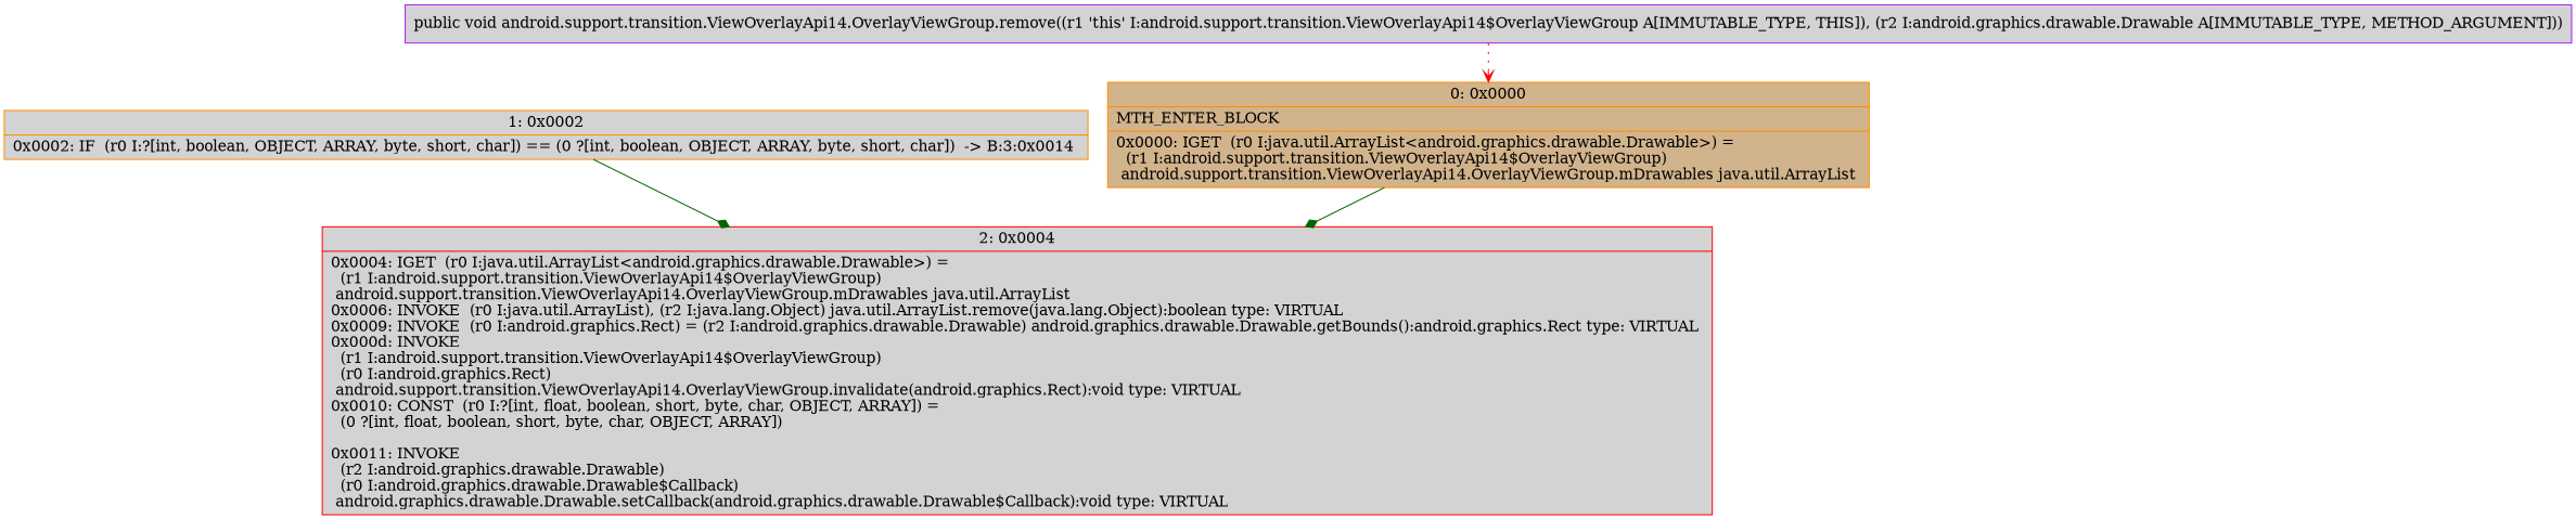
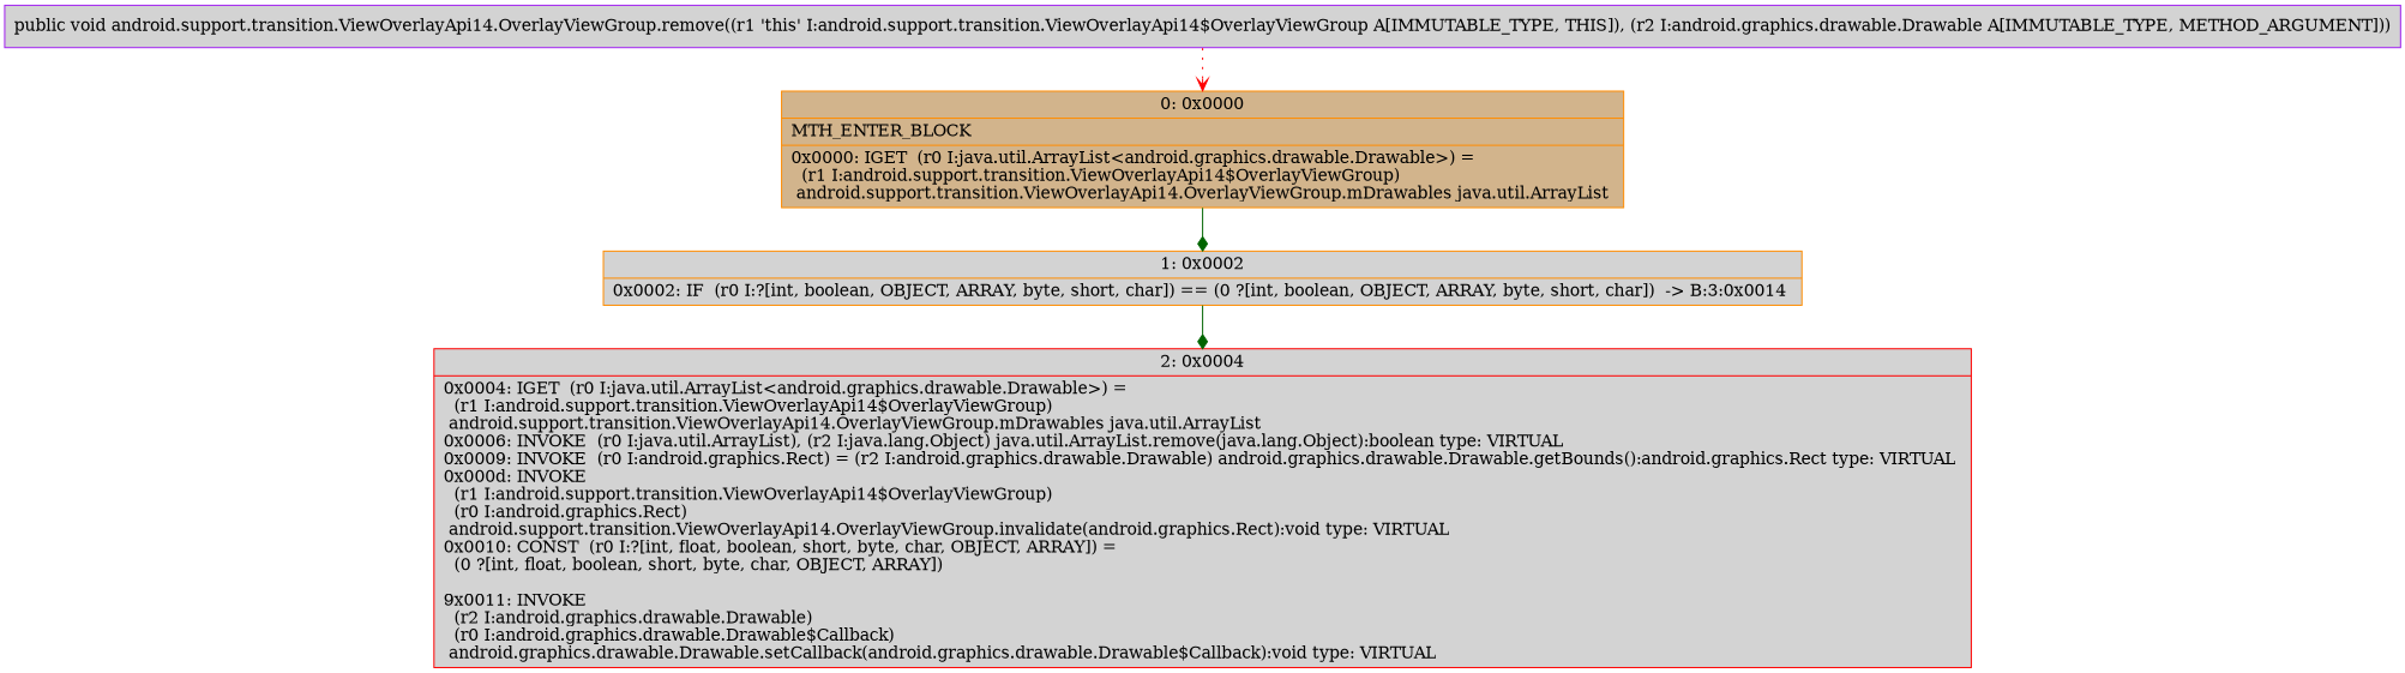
  digraph {
    node [color=darkorange fillcolor=lightgrey shape=record style=filled]
    edge [arrowhead=diamond color=darkgreen style=solid]
    n1 [fillcolor=tan label="{0\:\ 0x0000|MTH_ENTER_BLOCK\l|0x0000: IGET  (r0 I:java.util.ArrayList\<android.graphics.drawable.Drawable\>) = \l  (r1 I:android.support.transition.ViewOverlayApi14$OverlayViewGroup)\l android.support.transition.ViewOverlayApi14.OverlayViewGroup.mDrawables java.util.ArrayList \l}"]
    n2 [label="{1\:\ 0x0002|0x0002: IF  (r0 I:?[int, boolean, OBJECT, ARRAY, byte, short, char]) == (0 ?[int, boolean, OBJECT, ARRAY, byte, short, char])  \-\> B:3:0x0014 \l}"]
-   n3 [color=red label="{2\:\ 0x0004|0x0004: IGET  (r0 I:java.util.ArrayList\<android.graphics.drawable.Drawable\>) = \l  (r1 I:android.support.transition.ViewOverlayApi14$OverlayViewGroup)\l android.support.transition.ViewOverlayApi14.OverlayViewGroup.mDrawables java.util.ArrayList \l0x0006: INVOKE  (r0 I:java.util.ArrayList), (r2 I:java.lang.Object) java.util.ArrayList.remove(java.lang.Object):boolean type: VIRTUAL \l0x0009: INVOKE  (r0 I:android.graphics.Rect) = (r2 I:android.graphics.drawable.Drawable) android.graphics.drawable.Drawable.getBounds():android.graphics.Rect type: VIRTUAL \l0x000d: INVOKE  \l  (r1 I:android.support.transition.ViewOverlayApi14$OverlayViewGroup)\l  (r0 I:android.graphics.Rect)\l android.support.transition.ViewOverlayApi14.OverlayViewGroup.invalidate(android.graphics.Rect):void type: VIRTUAL \l0x0010: CONST  (r0 I:?[int, float, boolean, short, byte, char, OBJECT, ARRAY]) = \l  (0 ?[int, float, boolean, short, byte, char, OBJECT, ARRAY])\l \l0x0011: INVOKE  \l  (r2 I:android.graphics.drawable.Drawable)\l  (r0 I:android.graphics.drawable.Drawable$Callback)\l android.graphics.drawable.Drawable.setCallback(android.graphics.drawable.Drawable$Callback):void type: VIRTUAL \l}"]
+   n3 [color=red label="{2\:\ 0x0004|0x0004: IGET  (r0 I:java.util.ArrayList\<android.graphics.drawable.Drawable\>) = \l  (r1 I:android.support.transition.ViewOverlayApi14$OverlayViewGroup)\l android.support.transition.ViewOverlayApi14.OverlayViewGroup.mDrawables java.util.ArrayList \l0x0006: INVOKE  (r0 I:java.util.ArrayList), (r2 I:java.lang.Object) java.util.ArrayList.remove(java.lang.Object):boolean type: VIRTUAL \l0x0009: INVOKE  (r0 I:android.graphics.Rect) = (r2 I:android.graphics.drawable.Drawable) android.graphics.drawable.Drawable.getBounds():android.graphics.Rect type: VIRTUAL \l0x000d: INVOKE  \l  (r1 I:android.support.transition.ViewOverlayApi14$OverlayViewGroup)\l  (r0 I:android.graphics.Rect)\l android.support.transition.ViewOverlayApi14.OverlayViewGroup.invalidate(android.graphics.Rect):void type: VIRTUAL \l0x0010: CONST  (r0 I:?[int, float, boolean, short, byte, char, OBJECT, ARRAY]) = \l  (0 ?[int, float, boolean, short, byte, char, OBJECT, ARRAY])\l \l9x0011: INVOKE  \l  (r2 I:android.graphics.drawable.Drawable)\l  (r0 I:android.graphics.drawable.Drawable$Callback)\l android.graphics.drawable.Drawable.setCallback(android.graphics.drawable.Drawable$Callback):void type: VIRTUAL \l}"]
    n4 [color=purple label="{public void android.support.transition.ViewOverlayApi14.OverlayViewGroup.remove((r1 'this' I:android.support.transition.ViewOverlayApi14$OverlayViewGroup A[IMMUTABLE_TYPE, THIS]), (r2 I:android.graphics.drawable.Drawable A[IMMUTABLE_TYPE, METHOD_ARGUMENT])) }"]
-   n1 -> n3
+   n1 -> n2
    n2 -> n3
    n4 -> n1 [arrowhead=vee color=red style=dotted]
  }
